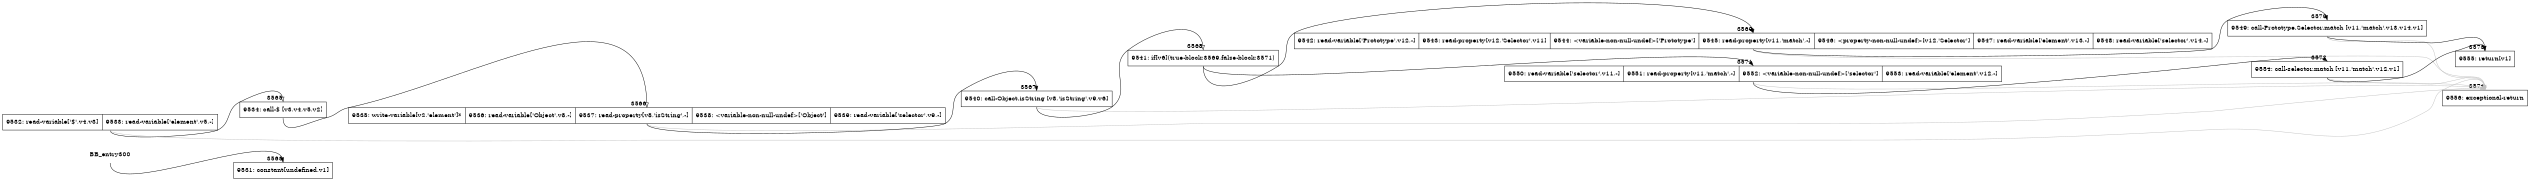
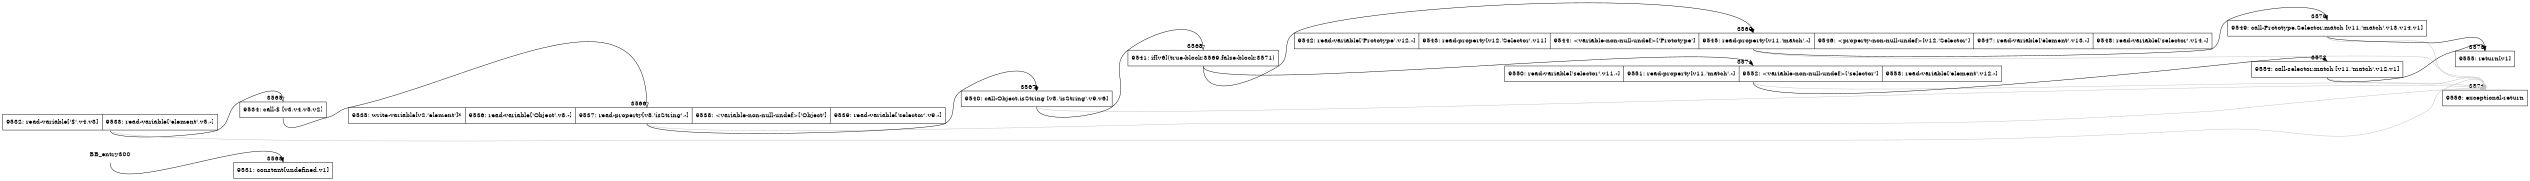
  digraph {
    rankdir=LR
    node [shape=record]
    edge [arrowhead=normal headport=n tailport=s]
    n1 [label=BB_entry300 shape=none]
    n2 [label="{9531: constant[undefined,v1]}"]
    n3 [label="{9532: read-variable['$',v4,v3]|9533: read-variable['element',v5,-]}"]
    n4 [label="{9534: call-$ [v3,v4,v5,v2]}"]
    n5 [label="{9556: exceptional-return}"]
    n6 [label="{9535: write-variable[v2,'element']*|9536: read-variable['Object',v8,-]|9537: read-property[v8,'isString',-]|9538: \<variable-non-null-undef\>['Object']|9539: read-variable['selector',v9,-]}"]
    n7 [label="{9540: call-Object.isString [v8,'isString',v9,v6]}"]
    n8 [label="{9541: if[v6](true-block:3569,false-block:3571)}"]
    n9 [label="{9542: read-variable['Prototype',v12,-]|9543: read-property[v12,'Selector',v11]|9544: \<variable-non-null-undef\>['Prototype']|9545: read-property[v11,'match',-]|9546: \<property-non-null-undef\>[v12,'Selector']|9547: read-variable['element',v13,-]|9548: read-variable['selector',v14,-]}"]
    n10 [label="{9550: read-variable['selector',v11,-]|9551: read-property[v11,'match',-]|9552: \<variable-non-null-undef\>['selector']|9553: read-variable['element',v12,-]}"]
    n11 [label="{9549: call-Prototype.Selector.match [v11,'match',v13,v14,v1]}"]
    n12 [label="{9554: call-selector.match [v11,'match',v12,v1]}"]
    n13 [label="{9555: return[v1]}"]
    n1 -> n2 [headlabel="    3563"]
    n3 -> n4 [arrowhead=onormal headlabel="      3565"]
    n3 -> n5 [arrowhead=onormal color=gray headlabel="      3574"]
    n4 -> n6 [arrowhead=onormal headlabel="      3566"]
    n6 -> n5 [color=gray]
-   n6 -> n7 [headlabel="      3567"]
+   n6 -> n7 [arrowhead=diamond headlabel="      3567"]
    n7 -> n5 [arrowhead=onormal color=gray]
    n7 -> n8 [arrowhead=onormal headlabel="      3568"]
    n8 -> n9 [arrowhead=diamond headlabel="      3569"]
    n8 -> n10 [headlabel="      3571"]
    n9 -> n5 [arrowhead=onormal color=gray]
    n9 -> n11 [headlabel="      3570"]
    n10 -> n5 [arrowhead=diamond color=gray]
    n10 -> n12 [headlabel="      3572"]
    n11 -> n5 [color=gray]
    n11 -> n13 [headlabel="      3573"]
    n12 -> n5 [arrowhead=diamond color=gray]
    n12 -> n13 [arrowhead=onormal]
  }
